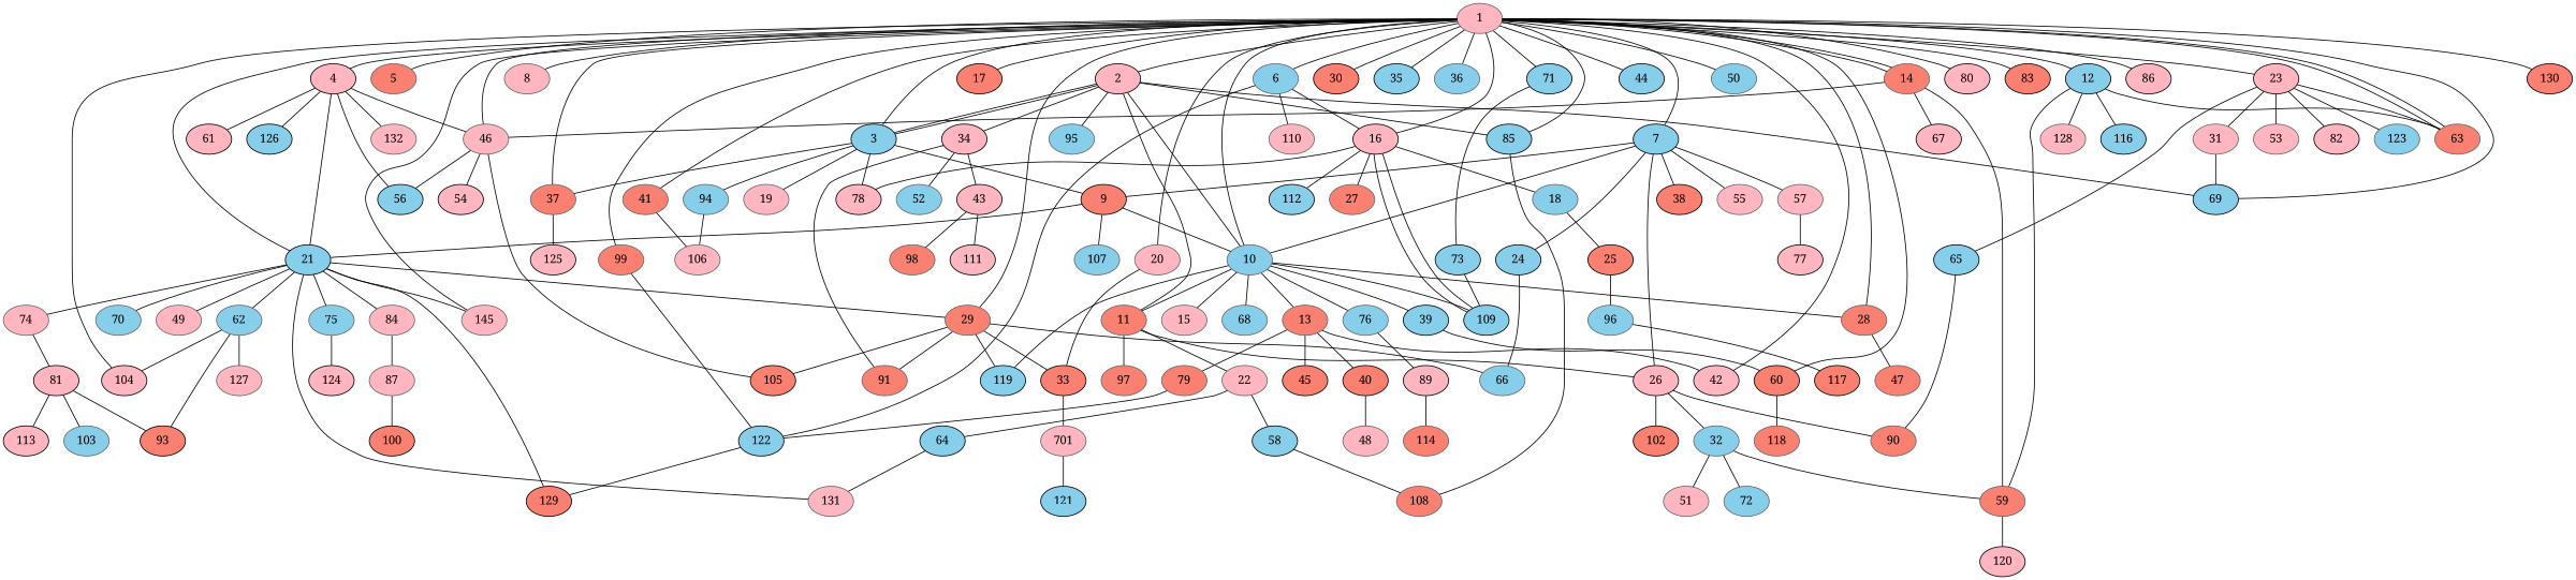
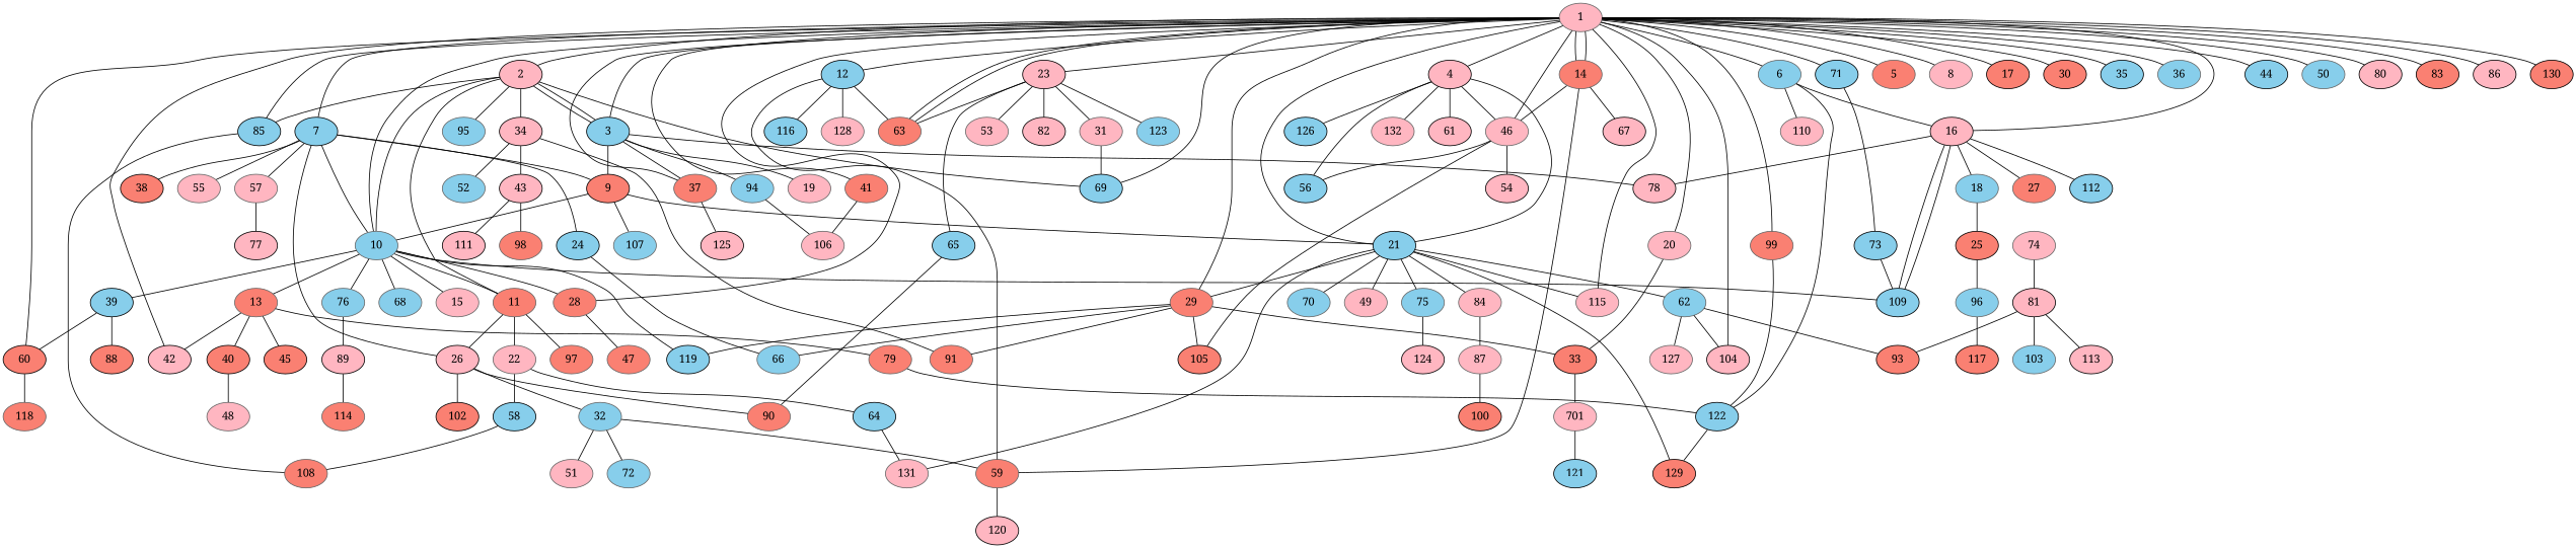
  graph {
    fontname="Noto Serif"
    node [color=gray40 fillcolor=lightpink fontname="Noto Serif" style=filled]
    edge [fontname="Noto Serif"]
    2 [color=black]
    1
    3 [color=black fillcolor=skyblue]
    4 [color=black]
    5 [fillcolor=salmon]
    6 [fillcolor=skyblue]
    7 [color=black fillcolor=skyblue]
    8
    10 [fillcolor=skyblue]
    12 [color=black fillcolor=skyblue]
    14 [fillcolor=salmon]
    16 [color=black]
    17 [color=black fillcolor=salmon]
    20
    21 [color=black fillcolor=skyblue]
    23 [color=black]
    28 [fillcolor=salmon]
    29 [fillcolor=salmon]
    30 [color=black fillcolor=salmon]
    35 [color=black fillcolor=skyblue]
    36 [fillcolor=skyblue]
    37 [fillcolor=salmon]
    41 [fillcolor=salmon]
    42 [color=black]
    44 [color=black fillcolor=skyblue]
    46
    50 [fillcolor=skyblue]
    60 [color=black fillcolor=salmon]
    63 [fillcolor=salmon]
    69 [color=black fillcolor=skyblue]
    71 [color=black fillcolor=skyblue]
    80 [color=black]
    83 [color=black fillcolor=salmon]
    85 [color=black fillcolor=skyblue]
    86 [color=black]
    99 [fillcolor=salmon]
    104 [color=black]
-   115 [label=145]
+   115
    130 [color=black fillcolor=salmon]
    11 [fillcolor=salmon]
    34 [color=black]
    95 [fillcolor=skyblue]
    9 [color=black fillcolor=salmon]
    19
    78 [color=black]
    94 [fillcolor=skyblue]
    56 [color=black fillcolor=skyblue]
    61 [color=black]
    126 [color=black fillcolor=skyblue]
    132
    110
    122 [color=black fillcolor=skyblue]
    24 [color=black fillcolor=skyblue]
    26 [color=black]
    38 [color=black fillcolor=salmon]
    55
    57
    13 [fillcolor=salmon]
    15
    39 [color=black fillcolor=skyblue]
    68 [fillcolor=skyblue]
    76 [fillcolor=skyblue]
    109 [color=black fillcolor=skyblue]
    119 [color=black fillcolor=skyblue]
    59 [fillcolor=salmon]
    116 [color=black fillcolor=skyblue]
    128
    67 [color=black]
    18 [fillcolor=skyblue]
    27 [fillcolor=salmon]
    112 [color=black fillcolor=skyblue]
    33 [color=black fillcolor=salmon]
    49
    62 [fillcolor=skyblue]
    70 [fillcolor=skyblue]
    74
    75 [fillcolor=skyblue]
    84
    129 [color=black fillcolor=salmon]
    131
    31
    53
    65 [color=black fillcolor=skyblue]
    82 [color=black]
    123 [fillcolor=skyblue]
    47 [fillcolor=salmon]
    66 [fillcolor=skyblue]
    91 [fillcolor=salmon]
    105 [color=black fillcolor=salmon]
    125 [color=black]
    106
    54 [color=black]
    118 [fillcolor=salmon]
    73 [color=black fillcolor=skyblue]
    108 [fillcolor=salmon]
    22
    97 [fillcolor=salmon]
    43 [color=black]
    52 [fillcolor=skyblue]
    107 [fillcolor=skyblue]
    32 [fillcolor=skyblue]
    90 [fillcolor=salmon]
    102 [color=black fillcolor=salmon]
    77 [color=black]
    40 [color=black fillcolor=salmon]
    45 [color=black fillcolor=salmon]
    79 [fillcolor=salmon]
+   88 [color=black fillcolor=salmon]
    89 [color=black]
    58 [color=black fillcolor=skyblue]
    64 [color=black fillcolor=skyblue]
    120 [color=black]
    48
    25 [color=black fillcolor=salmon]
    96 [fillcolor=skyblue]
    n116 [label=701]
    93 [color=black fillcolor=salmon]
    127
    81 [color=black]
    124 [color=black]
    87
    117 [color=black fillcolor=salmon]
    51
    72 [fillcolor=skyblue]
    121 [color=black fillcolor=skyblue]
    98 [fillcolor=salmon]
    111 [color=black]
    103 [fillcolor=skyblue]
    113 [color=black]
    114 [fillcolor=salmon]
    100 [color=black fillcolor=salmon]
    2 -- 3
    2 -- 3
    2 -- 10
    2 -- 69
    2 -- 85
    2 -- 11
    2 -- 34
    2 -- 95
    1 -- 2
    1 -- 3
    1 -- 4
    1 -- 5
    1 -- 6
    1 -- 7
    1 -- 8
    1 -- 10
    1 -- 12
    1 -- 14
    1 -- 14
    1 -- 16
    1 -- 17
    1 -- 20
    1 -- 21
    1 -- 23
    1 -- 28
    1 -- 29
    1 -- 30
    1 -- 35
    1 -- 36
    1 -- 37
    1 -- 41
    1 -- 42
    1 -- 44
    1 -- 46
    1 -- 50
    1 -- 60
    1 -- 63
    1 -- 63
    1 -- 69
    1 -- 71
    1 -- 80
    1 -- 83
    1 -- 85
    1 -- 86
    1 -- 99
    1 -- 104
    1 -- 115
    1 -- 130
    3 -- 37
    3 -- 9
    3 -- 19
    3 -- 78
    3 -- 94
    4 -- 21
    4 -- 46
    4 -- 56
    4 -- 61
    4 -- 126
    4 -- 132
    6 -- 16
    6 -- 110
    6 -- 122
    7 -- 10
    7 -- 9
    7 -- 24
    7 -- 26
    7 -- 38
    7 -- 55
    7 -- 57
    10 -- 28
    10 -- 11
    10 -- 13
    10 -- 15
    10 -- 39
    10 -- 68
    10 -- 76
    10 -- 109
    10 -- 119
    12 -- 63
    12 -- 59
    12 -- 116
    12 -- 128
    14 -- 46
    14 -- 59
    14 -- 67
    16 -- 78
    16 -- 109
    16 -- 109
    16 -- 18
    16 -- 27
    16 -- 112
    20 -- 33
    21 -- 29
    21 -- 115
    21 -- 49
    21 -- 62
    21 -- 70
-   21 -- 74
    21 -- 75
    21 -- 84
    21 -- 129
    21 -- 131
    23 -- 63
    23 -- 31
    23 -- 53
    23 -- 65
    23 -- 82
    23 -- 123
    28 -- 47
    29 -- 119
    29 -- 33
    29 -- 66
    29 -- 91
    29 -- 105
    37 -- 125
    41 -- 106
    46 -- 56
    46 -- 105
    46 -- 54
    60 -- 118
    71 -- 73
    85 -- 108
    99 -- 122
    11 -- 26
    11 -- 22
    11 -- 97
    34 -- 91
    34 -- 43
    34 -- 52
    9 -- 10
    9 -- 21
    9 -- 107
    94 -- 106
    122 -- 129
    24 -- 66
    26 -- 32
    26 -- 90
    26 -- 102
    57 -- 77
    13 -- 42
    13 -- 40
    13 -- 45
    13 -- 79
    39 -- 60
+   39 -- 88
    76 -- 89
    59 -- 120
    18 -- 25
    33 -- n116
    62 -- 104
    62 -- 93
    62 -- 127
    74 -- 81
    75 -- 124
    84 -- 87
    31 -- 69
    65 -- 90
    73 -- 109
    22 -- 58
    22 -- 64
    43 -- 98
    43 -- 111
    32 -- 59
    32 -- 51
    32 -- 72
    40 -- 48
    79 -- 122
    89 -- 114
    58 -- 108
    64 -- 131
    25 -- 96
    96 -- 117
    n116 -- 121
    81 -- 93
    81 -- 103
    81 -- 113
    87 -- 100
  }
